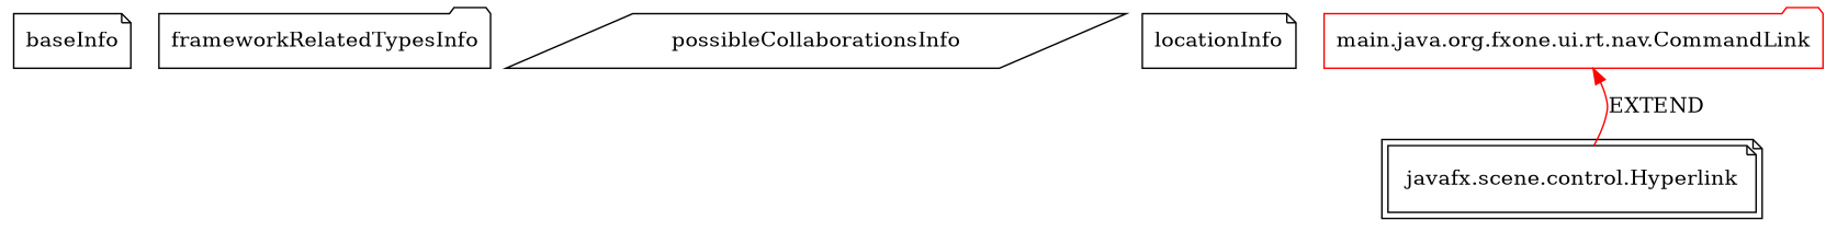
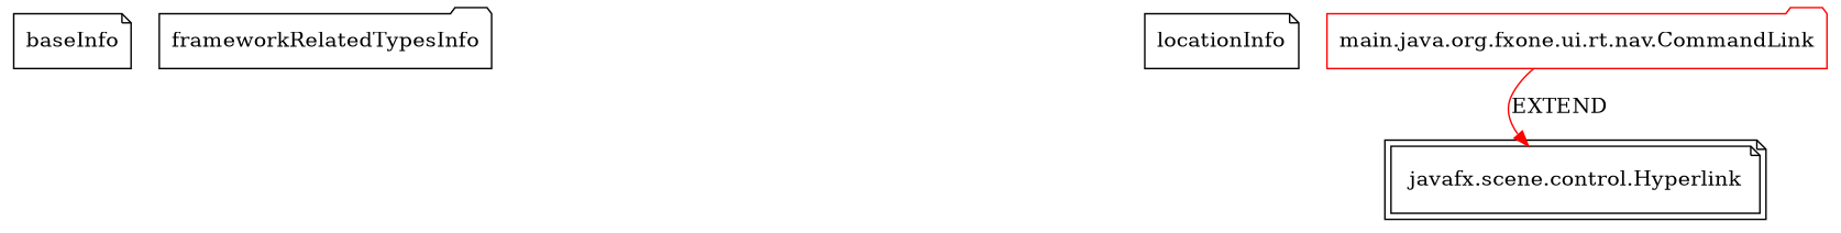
  digraph {
    node [shape=note]
    baseInfo [category=extension_graph graphId=1954 isAnonymous=false possibleRelation=false]
    frameworkRelatedTypesInfo [0="javafx.scene.control.Hyperlink" shape=folder]
-   possibleCollaborationsInfo [shape=parallelogram]
    locationInfo [contextSignature=CommandLink filePath="/atsticks-FXOne/FXOne-master/org.fxone/fxone-ui/src/main/java/org/fxone/ui/rt/nav/CommandLink.java" graphId=1954 projectName="atsticks-FXOne"]
    n5 [color=red isFrameworkType=false label="main.java.org.fxone.ui.rt.nav.CommandLink" vertexType=ROOT_CLIENT_CLASS_DECLARATION shape=folder]
    n6 [isFrameworkType=true label="javafx.scene.control.Hyperlink" peripheries=2 vertexType=FRAMEWORK_CLASS_TYPE]
-   n6 -> n5 [color=red label=EXTEND]
+   n5 -> n6 [color=red label=EXTEND]
  }
